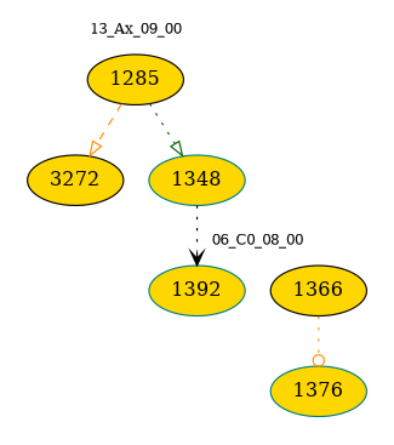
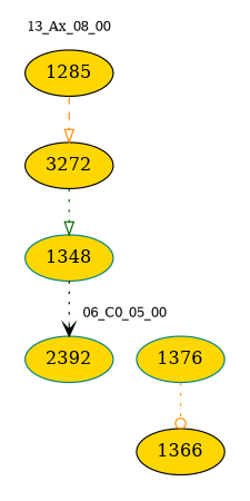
  digraph {
    node [color=black fillcolor=gold style=filled]
    edge [arrowhead=onormal color=darkorange style=dotted]
    n1 [label=1285]
    n2 [label=3272]
    n3 [color=teal label=1348]
    n4 [label=1366]
    n5 [color=teal label=1376]
-   n6 [color=teal label=1392]
+   n6 [color=teal label=2392]
    subgraph cluster_1 {
      color=white
      fontsize=10
-     label="13_Ax_09_00"
+     label="13_Ax_08_00"
      n1
      n2
      n3
    }
    subgraph cluster_2 {
      color=white
      fontsize=10
-     label="06_C0_08_00"
+     label="06_C0_05_00"
      n4
      n5
      n6
    }
    n1 -> n2 [style=dashed]
-   n1 -> n3 [color=darkgreen]
+   n2 -> n3 [color=darkgreen]
    n3 -> n6 [arrowhead=vee color=black]
-   n4 -> n5 [arrowhead=odot]
+   n5 -> n4 [arrowhead=odot]
  }
